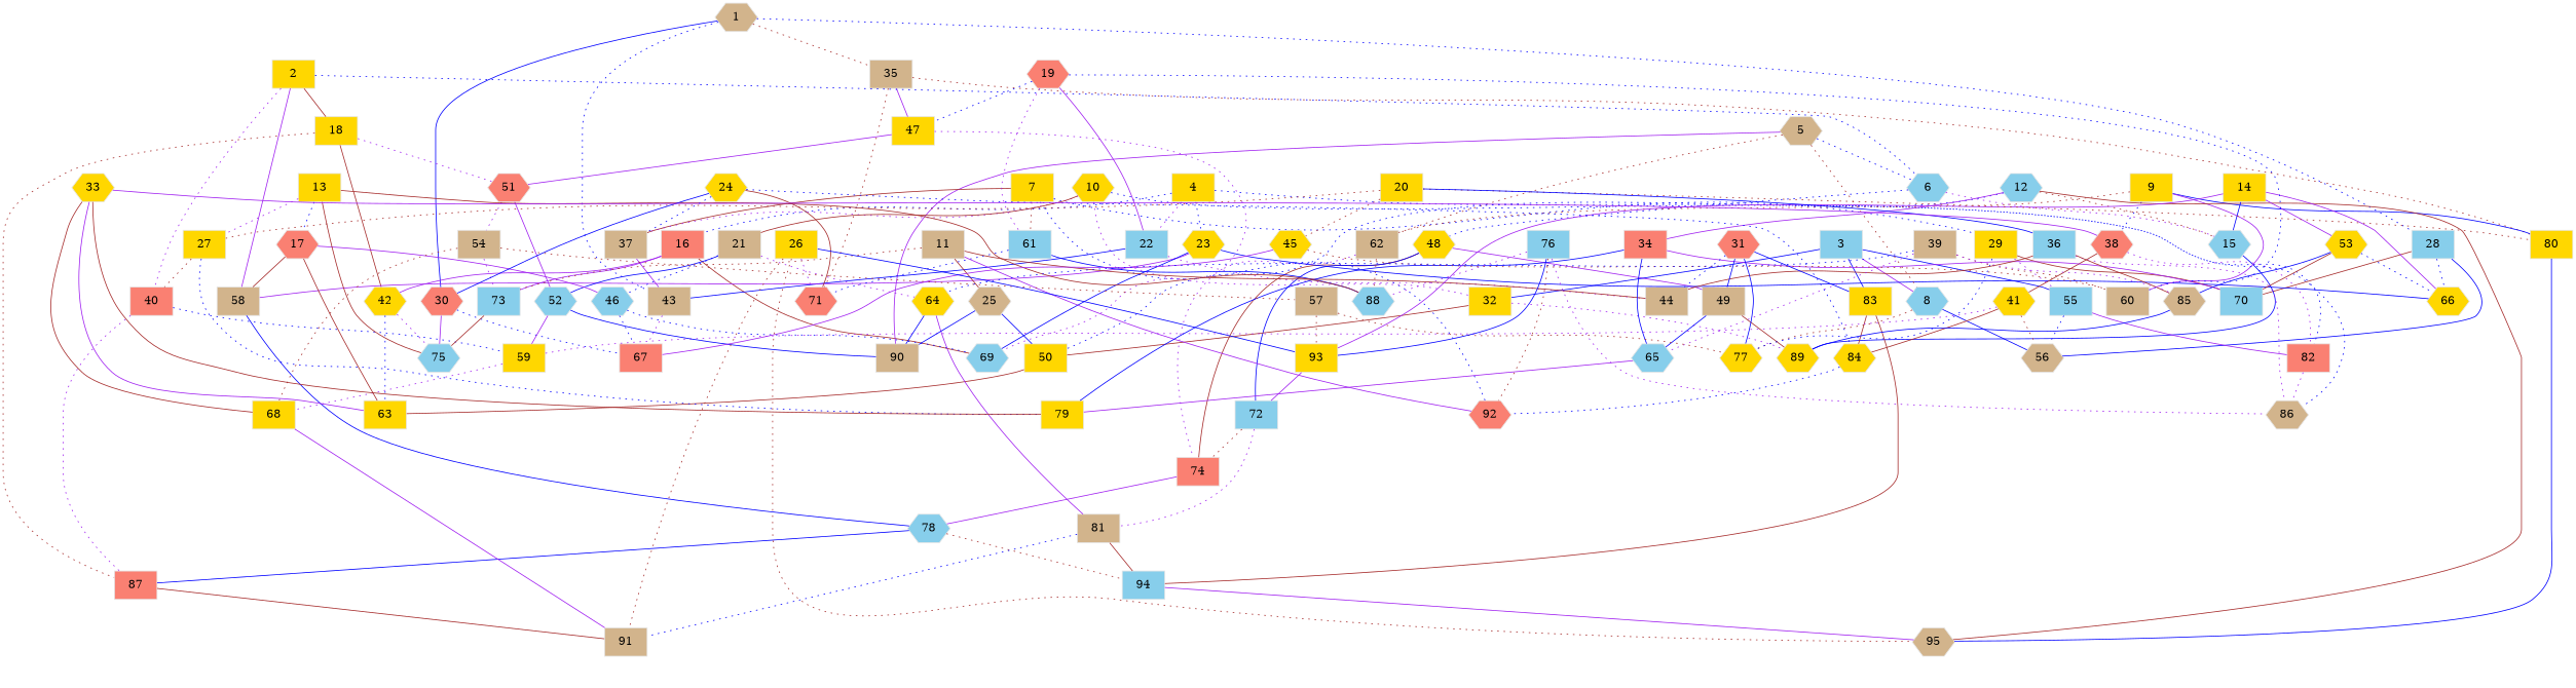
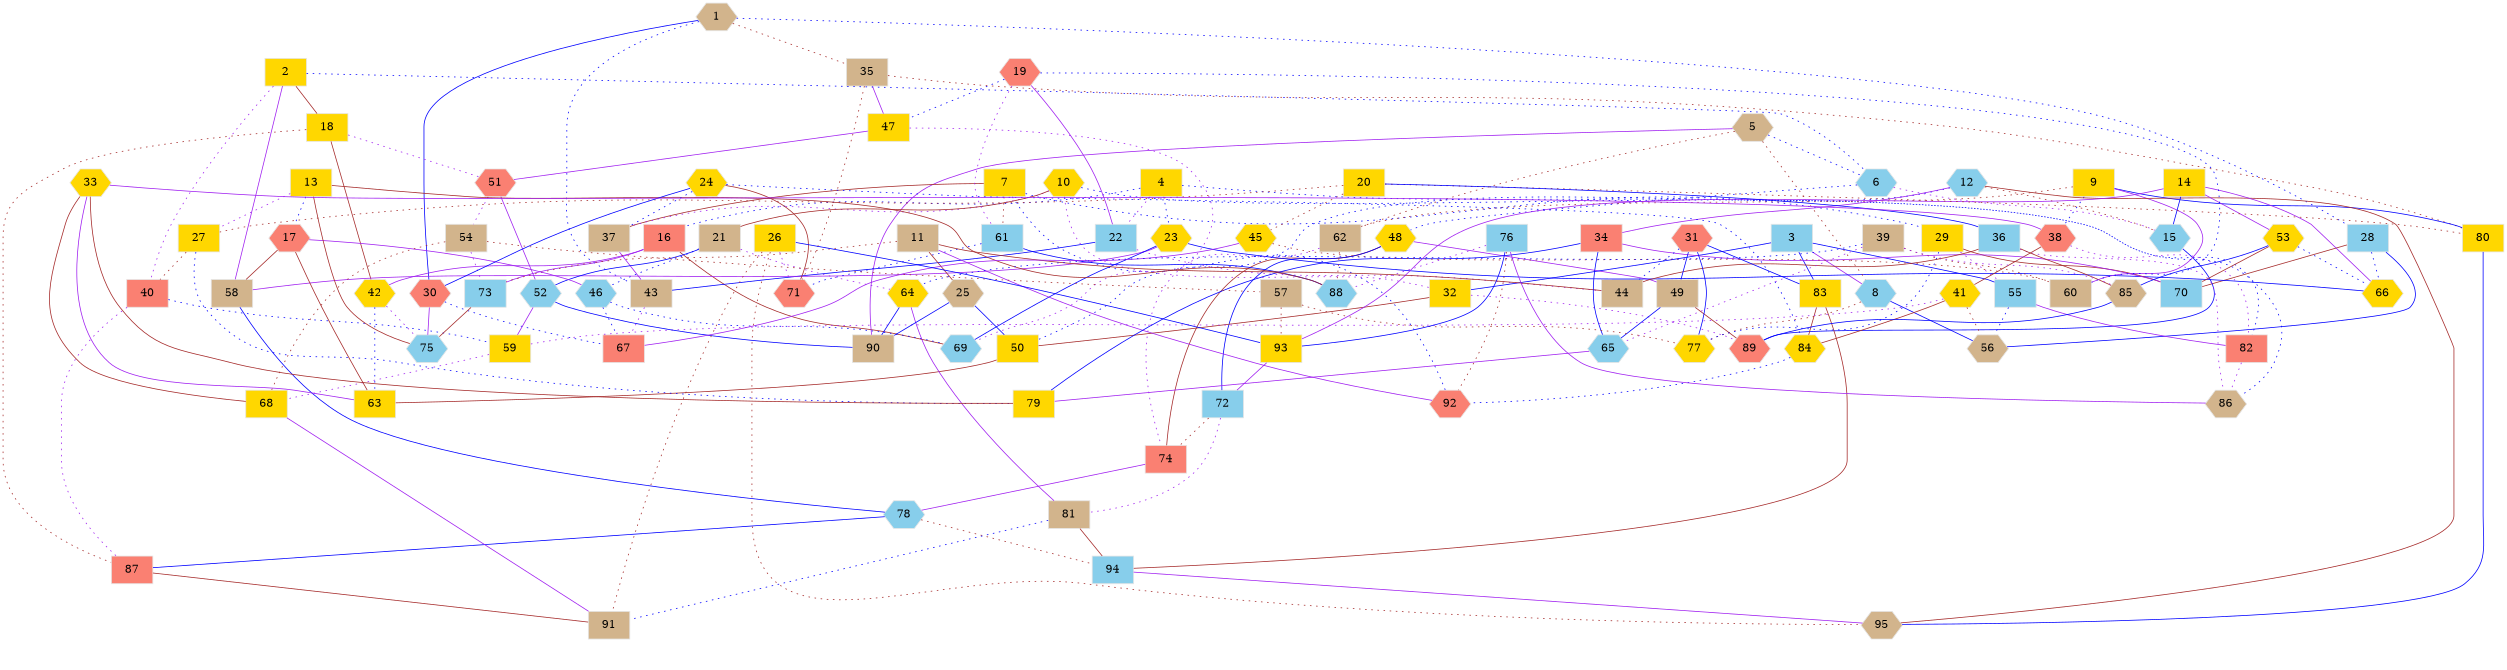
  graph {
    node [color=gray90 fillcolor=gold shape=box style=filled]
    edge [color=blue style=solid]
    1 [fillcolor=tan shape=hexagon]
    28 [fillcolor=skyblue]
    30 [fillcolor=salmon shape=hexagon]
    35 [fillcolor=tan]
    43 [fillcolor=tan]
    56 [fillcolor=tan shape=hexagon]
    66 [shape=hexagon]
    70 [fillcolor=skyblue]
    75 [fillcolor=skyblue shape=hexagon]
    67 [fillcolor=salmon]
    80
    47
    71 [fillcolor=salmon shape=hexagon]
    6 [fillcolor=skyblue shape=hexagon]
    2
    18
    40 [fillcolor=salmon]
    58 [fillcolor=tan]
    15 [fillcolor=skyblue shape=hexagon]
    48 [shape=hexagon]
    42 [shape=hexagon]
    51 [fillcolor=salmon shape=hexagon]
    87 [fillcolor=salmon]
    59
    78 [fillcolor=skyblue shape=hexagon]
    3 [fillcolor=skyblue]
    8 [fillcolor=skyblue shape=hexagon]
    32
    55 [fillcolor=skyblue]
    83
    77 [shape=hexagon]
    50
-   89 [shape=hexagon]
+   89 [fillcolor=salmon shape=hexagon]
    82 [fillcolor=salmon]
    84 [shape=hexagon]
    94 [fillcolor=skyblue]
    16 [fillcolor=salmon]
    4
    22 [fillcolor=skyblue]
    23 [shape=hexagon]
    73 [fillcolor=skyblue]
    69 [fillcolor=skyblue shape=hexagon]
    44 [fillcolor=tan]
    86 [fillcolor=tan shape=hexagon]
    5 [fillcolor=tan shape=hexagon]
    62 [fillcolor=tan]
    90 [fillcolor=tan]
    88 [fillcolor=skyblue shape=hexagon]
    74 [fillcolor=salmon]
    49 [fillcolor=tan]
    72 [fillcolor=skyblue]
    7
    29
    37 [fillcolor=tan]
    61 [fillcolor=skyblue]
    92 [fillcolor=salmon shape=hexagon]
    9
    38 [fillcolor=salmon shape=hexagon]
    60 [fillcolor=tan]
    41 [shape=hexagon]
    95 [fillcolor=tan shape=hexagon]
    10 [shape=hexagon]
    21 [fillcolor=tan]
    46 [fillcolor=skyblue shape=hexagon]
    52 [fillcolor=skyblue shape=hexagon]
    64 [shape=hexagon]
    11 [fillcolor=tan]
    25 [fillcolor=tan shape=hexagon]
    12 [fillcolor=skyblue shape=hexagon]
    34 [fillcolor=salmon]
    79
    65 [fillcolor=skyblue shape=hexagon]
    63
    17 [fillcolor=salmon shape=hexagon]
    13
    27
    14
    53 [shape=hexagon]
    93
    85 [fillcolor=tan shape=hexagon]
    54 [fillcolor=tan]
    91 [fillcolor=tan]
    19 [fillcolor=salmon shape=hexagon]
    20
    36 [fillcolor=skyblue]
    45 [shape=hexagon]
    81 [fillcolor=tan]
    24 [shape=hexagon]
    26
    31 [fillcolor=salmon shape=hexagon]
    33 [shape=hexagon]
    68
    39 [fillcolor=tan]
    57 [fillcolor=tan]
    76 [fillcolor=skyblue]
    1 -- 28 [style=dotted]
    1 -- 30
    1 -- 35 [color=brown style=dotted]
    1 -- 43 [style=dotted]
    28 -- 56
    28 -- 66 [style=dotted]
    28 -- 70 [color=brown]
    30 -- 75 [color=purple]
    30 -- 67 [style=dotted]
    35 -- 80 [color=brown style=dotted]
    35 -- 47 [color=purple]
    35 -- 71 [color=brown style=dotted]
    43 -- 67 [color=purple style=dotted]
    80 -- 95
    47 -- 51 [color=purple]
    47 -- 69 [color=purple style=dotted]
    6 -- 15 [color=purple style=dotted]
    6 -- 48 [style=dotted]
    2 -- 6 [style=dotted]
    2 -- 18 [color=brown]
    2 -- 40 [color=purple style=dotted]
    2 -- 58 [color=purple]
    18 -- 42 [color=brown]
    18 -- 51 [color=purple style=dotted]
    18 -- 87 [color=brown style=dotted]
    40 -- 87 [color=purple style=dotted]
    40 -- 59 [style=dotted]
    58 -- 78
    15 -- 89
    48 -- 74 [color=brown]
    48 -- 49 [color=purple]
    48 -- 72
    42 -- 75 [color=purple style=dotted]
    42 -- 63 [style=dotted]
    51 -- 52 [color=purple]
    51 -- 54 [color=purple style=dotted]
    87 -- 91 [color=brown]
    59 -- 68 [color=purple style=dotted]
    78 -- 87
    78 -- 94 [color=brown style=dotted]
    3 -- 8 [color=purple]
    3 -- 32
    3 -- 55
    3 -- 83
    8 -- 56
    8 -- 77 [color=brown style=dotted]
    32 -- 50 [color=brown]
    32 -- 89 [color=purple style=dotted]
    55 -- 56 [style=dotted]
    55 -- 82 [color=purple]
    83 -- 84 [color=brown]
    83 -- 94 [color=brown]
    50 -- 63 [color=brown]
    82 -- 86 [color=purple style=dotted]
    84 -- 92 [style=dotted]
    94 -- 95 [color=purple]
    16 -- 42 [color=purple]
    16 -- 73 [color=purple]
    16 -- 69 [color=brown]
    4 -- 82 [style=dotted]
    4 -- 16 [style=dotted]
    4 -- 22 [color=purple style=dotted]
    4 -- 23 [style=dotted]
    22 -- 43
    22 -- 44 [color=purple style=dotted]
    23 -- 66
    23 -- 58 [color=purple]
    23 -- 69
    73 -- 75 [color=brown]
    5 -- 6 [style=dotted]
    5 -- 8 [color=brown style=dotted]
    5 -- 62 [color=brown style=dotted]
    5 -- 90 [color=purple]
    62 -- 88 [color=brown style=dotted]
    62 -- 74 [color=purple style=dotted]
    74 -- 78 [color=purple]
    49 -- 89 [color=brown]
    49 -- 65
    72 -- 74 [color=brown style=dotted]
    72 -- 81 [color=purple style=dotted]
    7 -- 29 [style=dotted]
    7 -- 37 [color=brown]
    7 -- 61 [color=brown style=dotted]
    7 -- 92 [style=dotted]
    29 -- 70 [color=brown]
    29 -- 55 [color=purple style=dotted]
    29 -- 77 [style=dotted]
    37 -- 43 [color=purple]
    61 -- 71 [style=dotted]
    61 -- 88
    9 -- 80
    9 -- 62 [color=brown style=dotted]
    9 -- 38 [style=dotted]
    9 -- 60 [color=purple]
    38 -- 82 [color=purple style=dotted]
    38 -- 41 [color=brown]
    41 -- 56 [color=brown style=dotted]
    41 -- 59 [color=purple style=dotted]
    41 -- 84 [color=brown]
    10 -- 32 [color=purple style=dotted]
    10 -- 86 [style=dotted]
    10 -- 37 [color=purple style=dotted]
    10 -- 21 [color=brown]
    21 -- 46 [style=dotted]
    21 -- 52
    21 -- 64 [color=purple style=dotted]
    46 -- 67 [style=dotted]
    46 -- 69 [style=dotted]
    52 -- 59 [color=purple]
    52 -- 90
    64 -- 90
    64 -- 81 [color=purple]
    11 -- 73 [color=brown style=dotted]
    11 -- 44 [color=brown]
    11 -- 92 [color=purple]
    11 -- 25 [color=brown]
    25 -- 50
    25 -- 90
    12 -- 15 [color=brown style=dotted]
    12 -- 50 [style=dotted]
    12 -- 95 [color=brown]
    12 -- 34 [color=purple]
    34 -- 70 [color=purple]
    34 -- 79
    34 -- 65
    65 -- 79 [color=purple]
    17 -- 58 [color=brown]
    17 -- 46 [color=purple]
    17 -- 63 [color=brown]
    13 -- 75 [color=brown]
    13 -- 88 [color=brown]
    13 -- 17 [style=dotted]
    13 -- 27 [color=purple style=dotted]
    27 -- 40 [color=brown style=dotted]
    27 -- 79 [style=dotted]
    14 -- 66 [color=purple]
    14 -- 15
    14 -- 53 [color=purple]
    14 -- 93 [color=purple]
    53 -- 66 [style=dotted]
    53 -- 70 [color=brown]
    53 -- 85
    93 -- 72 [color=purple]
    85 -- 89
    54 -- 73 [color=purple style=dotted]
    54 -- 68 [color=brown style=dotted]
    54 -- 57 [color=brown style=dotted]
    19 -- 47 [style=dotted]
    19 -- 22 [color=purple]
    19 -- 61 [color=purple style=dotted]
    19 -- 60 [style=dotted]
    20 -- 80 [color=brown style=dotted]
    20 -- 27 [color=brown style=dotted]
    20 -- 36
    20 -- 45 [color=brown style=dotted]
    36 -- 44 [color=brown]
    36 -- 86 [color=purple style=dotted]
    36 -- 85 [color=brown]
    45 -- 67 [color=purple]
    45 -- 60 [color=brown style=dotted]
    81 -- 94 [color=brown]
    81 -- 91 [style=dotted]
    24 -- 30
    24 -- 71 [color=brown]
    24 -- 84 [style=dotted]
    24 -- 37 [style=dotted]
    26 -- 71 [color=purple style=dotted]
    26 -- 95 [color=brown style=dotted]
    26 -- 93
    26 -- 91 [color=brown style=dotted]
    31 -- 83
    31 -- 77
    31 -- 44 [style=dotted]
    31 -- 49
    33 -- 38 [color=purple]
    33 -- 79 [color=brown]
    33 -- 63 [color=purple]
    33 -- 68 [color=brown]
    68 -- 91 [color=purple]
    39 -- 60 [color=brown style=dotted]
    39 -- 64 [style=dotted]
    39 -- 65 [color=purple style=dotted]
    39 -- 85 [color=purple style=dotted]
    57 -- 77 [color=brown style=dotted]
    57 -- 93 [color=brown style=dotted]
-   76 -- 86 [color=purple style=dotted]
+   76 -- 86 [color=purple]
    76 -- 88 [color=purple style=dotted]
    76 -- 92 [color=brown style=dotted]
    76 -- 93
  }
